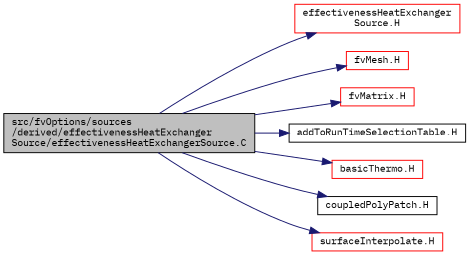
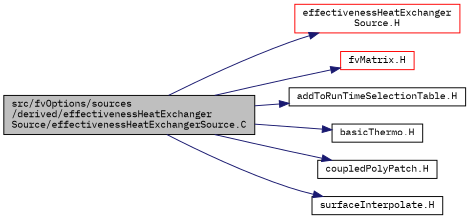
  digraph {
    fontname="IBM Plex Mono"
    rankdir=LR
    node [color=red fontname="IBM Plex Mono" fontsize=10 shape=record]
    edge [color=midnightblue fontname="IBM Plex Mono" fontsize=10 labelfontname=FreeSans labelfontsize=10 style=solid]
    n1 [color=black fillcolor=grey75 fontcolor=black height=0.2 label="src/fvOptions/sources\l/derived/effectivenessHeatExchanger\lSource/effectivenessHeatExchangerSource.C" style=filled width=0.4]
    n2 [height=0.2 label="effectivenessHeatExchanger\lSource.H" width=0.4]
-   n3 [height=0.2 label="fvMesh.H" width=0.4]
    n4 [height=0.2 label="fvMatrix.H" width=0.4]
    n5 [color=black height=0.2 label="addToRunTimeSelectionTable.H" width=0.4]
-   n6 [height=0.2 label="basicThermo.H" width=0.4]
+   n6 [color=black height=0.2 label="basicThermo.H" width=0.4]
    n7 [color=black height=0.2 label="coupledPolyPatch.H" width=0.4]
-   n8 [height=0.2 label="surfaceInterpolate.H" width=0.4]
+   n8 [color=black height=0.2 label="surfaceInterpolate.H" width=0.4]
    n1 -> n2
-   n1 -> n3
    n1 -> n4
    n1 -> n5
    n1 -> n6
    n1 -> n7
    n1 -> n8
  }
